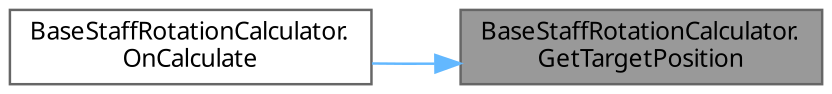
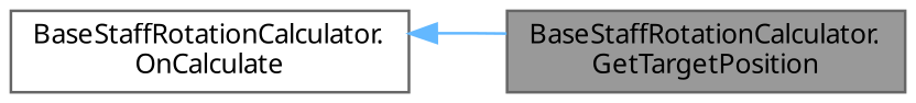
  digraph {
    rankdir=RL
    fontname="Noto Sans"
    node [fontname="Noto Sans" fontsize=10 shape=box style=filled]
    n1 [color=gray40 fillcolor=grey60 fontcolor=black height=0.2 label="BaseStaffRotationCalculator.\lGetTargetPosition" width=0.4]
    n2 [color=grey40 fillcolor=white height=0.2 label="BaseStaffRotationCalculator.\lOnCalculate" width=0.4]
-   n1 -> n2 [color=steelblue1 dir=back fontname="Noto Sans" fontsize=10 labelfontname=Helvetica labelfontsize=10 style=solid]
+   n2 -> n1 [color=steelblue1 dir=back fontname="Noto Sans" fontsize=10 labelfontname=Helvetica labelfontsize=10 style=solid]
  }
